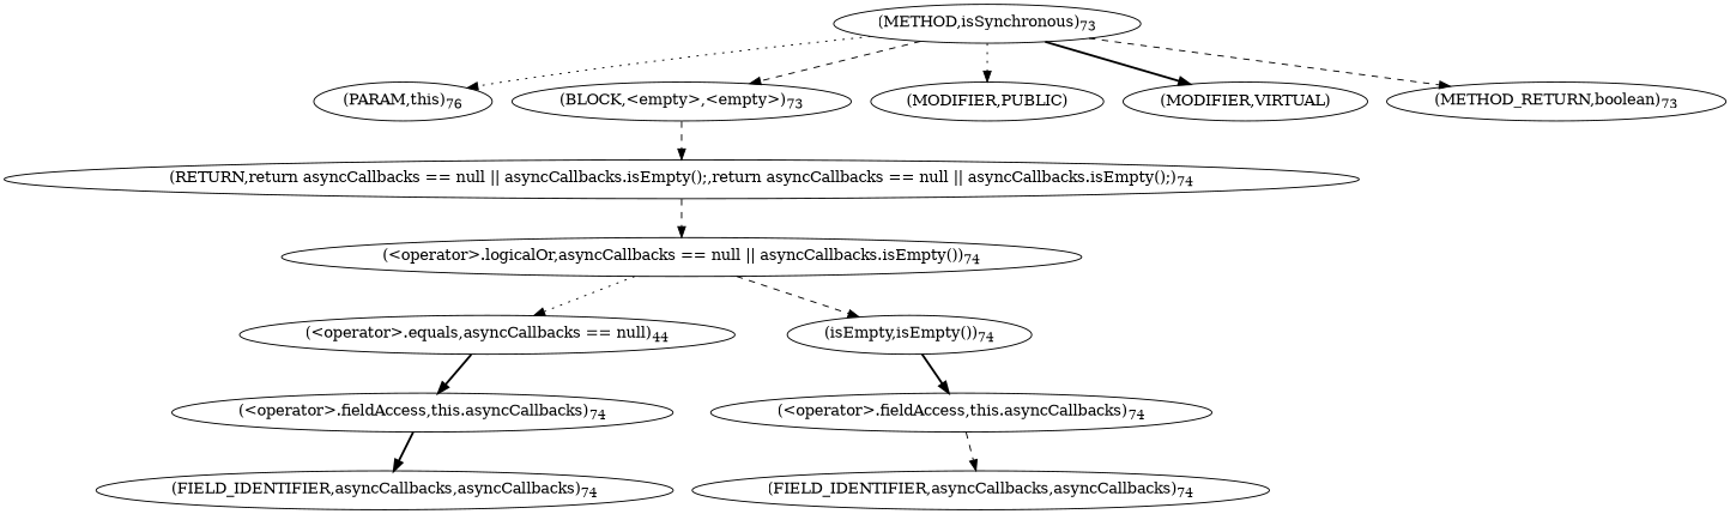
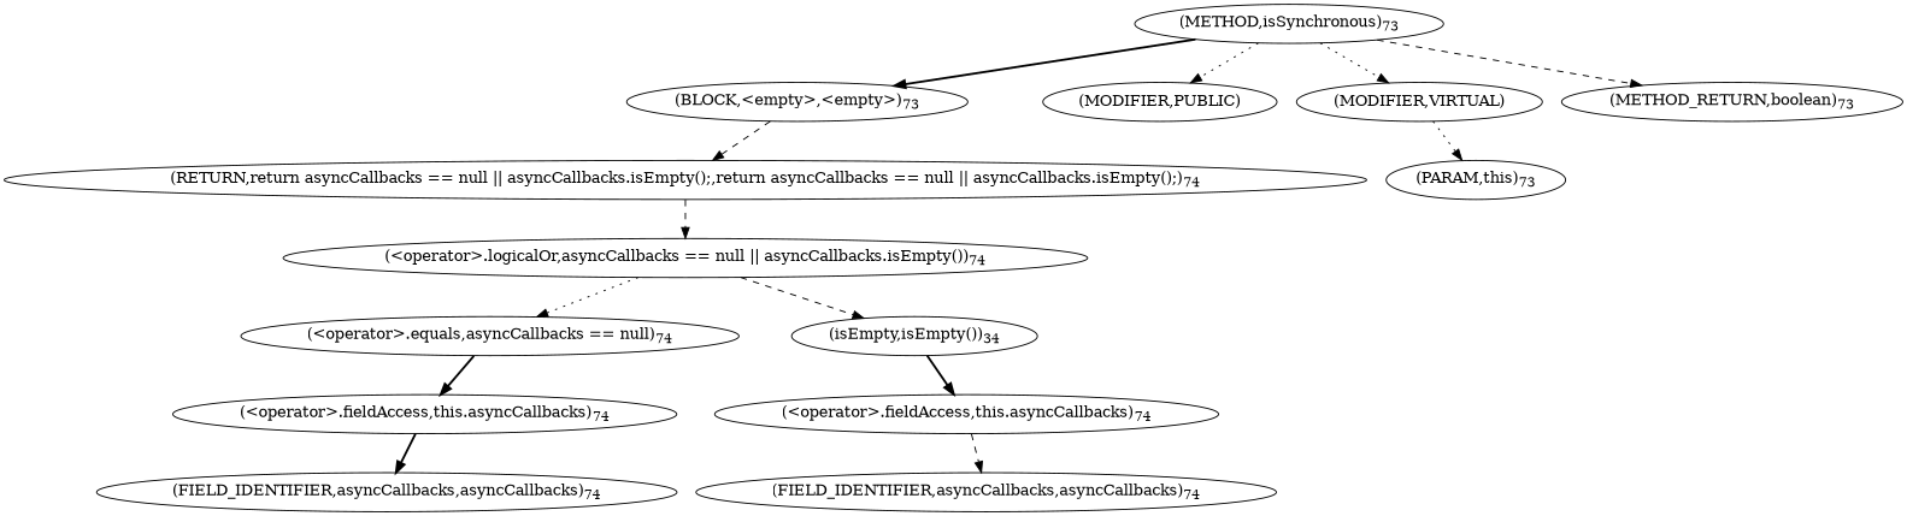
  digraph {
    edge [style=bold]
    n1 [label=<(METHOD,isSynchronous)<SUB>73</SUB>>]
-   n2 [label=<(PARAM,this)<SUB>76</SUB>>]
+   n2 [label=<(PARAM,this)<SUB>73</SUB>>]
    n3 [label=<(BLOCK,&lt;empty&gt;,&lt;empty&gt;)<SUB>73</SUB>>]
    n4 [label=<(MODIFIER,PUBLIC)>]
    n5 [label=<(MODIFIER,VIRTUAL)>]
    n6 [label=<(METHOD_RETURN,boolean)<SUB>73</SUB>>]
    n7 [label=<(RETURN,return asyncCallbacks == null || asyncCallbacks.isEmpty();,return asyncCallbacks == null || asyncCallbacks.isEmpty();)<SUB>74</SUB>>]
    n8 [label=<(&lt;operator&gt;.logicalOr,asyncCallbacks == null || asyncCallbacks.isEmpty())<SUB>74</SUB>>]
-   n9 [label=<(&lt;operator&gt;.equals,asyncCallbacks == null)<SUB>44</SUB>>]
-   n10 [label=<(isEmpty,isEmpty())<SUB>74</SUB>>]
+   n9 [label=<(&lt;operator&gt;.equals,asyncCallbacks == null)<SUB>74</SUB>>]
+   n10 [label=<(isEmpty,isEmpty())<SUB>34</SUB>>]
    n11 [label=<(&lt;operator&gt;.fieldAccess,this.asyncCallbacks)<SUB>74</SUB>>]
    n12 [label=<(&lt;operator&gt;.fieldAccess,this.asyncCallbacks)<SUB>74</SUB>>]
    n13 [label=<(FIELD_IDENTIFIER,asyncCallbacks,asyncCallbacks)<SUB>74</SUB>>]
    n14 [label=<(FIELD_IDENTIFIER,asyncCallbacks,asyncCallbacks)<SUB>74</SUB>>]
-   n1 -> n2 [style=dotted]
-   n1 -> n3 [style=dashed]
+   n5 -> n2 [style=dotted]
+   n1 -> n3
    n1 -> n4 [style=dotted]
-   n1 -> n5
+   n1 -> n5 [style=dotted]
    n1 -> n6 [style=dashed]
    n3 -> n7 [style=dashed]
    n7 -> n8 [style=dashed]
    n8 -> n9 [style=dotted]
    n8 -> n10 [style=dashed]
    n9 -> n11
    n10 -> n12
    n11 -> n13
    n12 -> n14 [style=dashed]
  }
